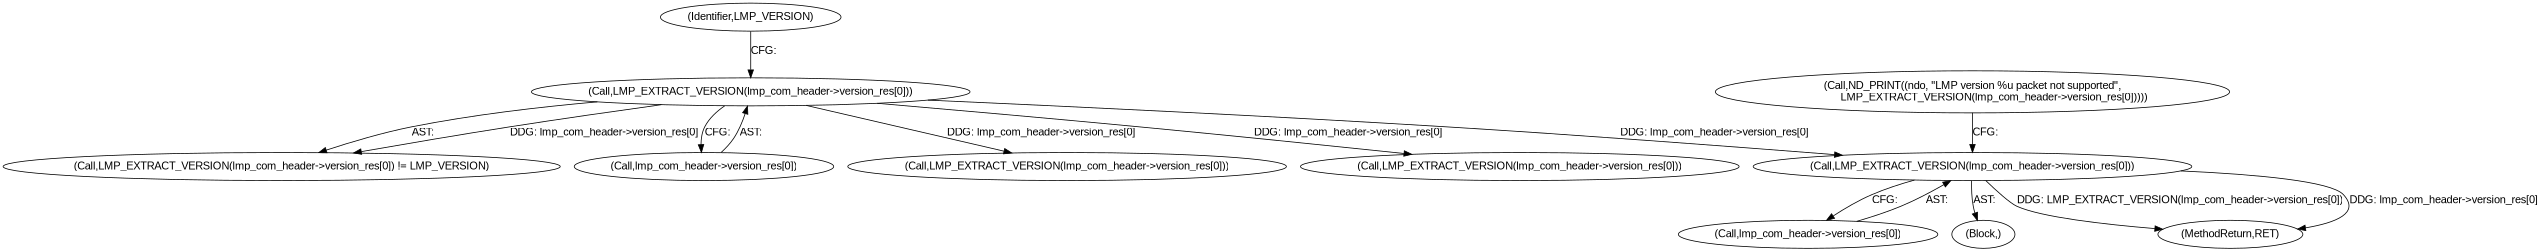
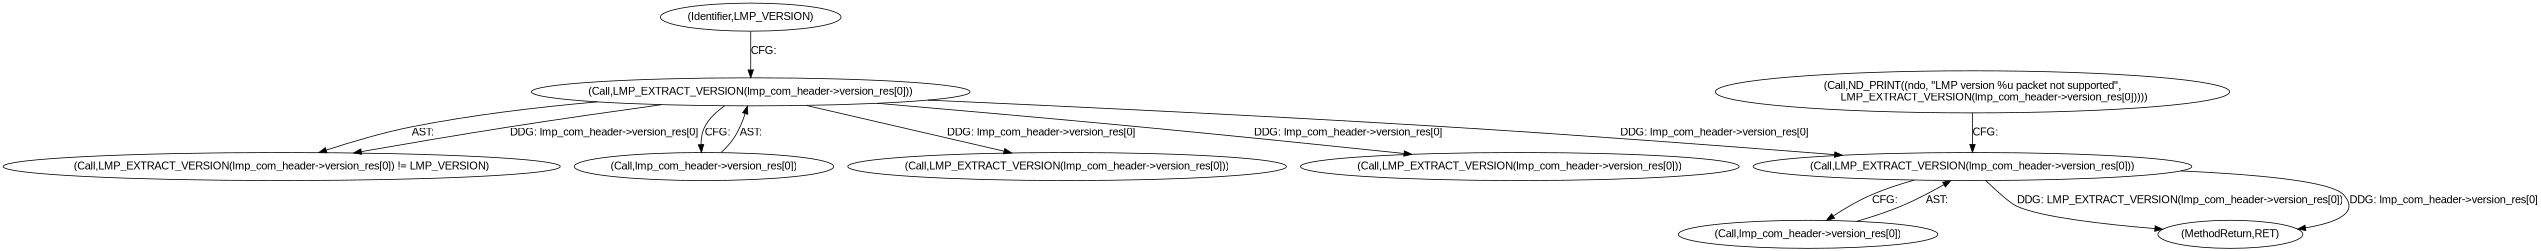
  digraph {
    fontname="Liberation Sans"
    node [fontname="Liberation Sans"]
    edge [fontname="Liberation Sans"]
    n1 [label="(Call,LMP_EXTRACT_VERSION(lmp_com_header->version_res[0]))"]
    n2 [label="(Call,lmp_com_header->version_res[0])"]
-   n3 [label="(Block,)"]
    n4 [label="(MethodReturn,RET)"]
    n5 [label="(Call,LMP_EXTRACT_VERSION(lmp_com_header->version_res[0]))"]
    n6 [label="(Call,LMP_EXTRACT_VERSION(lmp_com_header->version_res[0]) != LMP_VERSION)"]
    n7 [label="(Call,lmp_com_header->version_res[0])"]
    n8 [label="(Call,LMP_EXTRACT_VERSION(lmp_com_header->version_res[0]))"]
    n9 [label="(Call,LMP_EXTRACT_VERSION(lmp_com_header->version_res[0]))"]
    n10 [label="(Identifier,LMP_VERSION)"]
    n11 [label="(Call,ND_PRINT((ndo, \"LMP version %u packet not supported\",\n               LMP_EXTRACT_VERSION(lmp_com_header->version_res[0]))))"]
    n1 -> n2 [label="CFG: "]
-   n1 -> n3 [label="AST: "]
    n1 -> n4 [label="DDG: LMP_EXTRACT_VERSION(lmp_com_header->version_res[0])"]
    n1 -> n4 [label="DDG: lmp_com_header->version_res[0]"]
    n2 -> n1 [label="AST: "]
    n5 -> n1 [label="DDG: lmp_com_header->version_res[0]"]
    n5 -> n6 [label="AST: "]
    n5 -> n6 [label="DDG: lmp_com_header->version_res[0]"]
    n5 -> n7 [label="CFG: "]
    n5 -> n8 [label="DDG: lmp_com_header->version_res[0]"]
    n5 -> n9 [label="DDG: lmp_com_header->version_res[0]"]
    n7 -> n5 [label="AST: "]
    n10 -> n5 [label="CFG: "]
    n11 -> n1 [label="CFG: "]
  }
